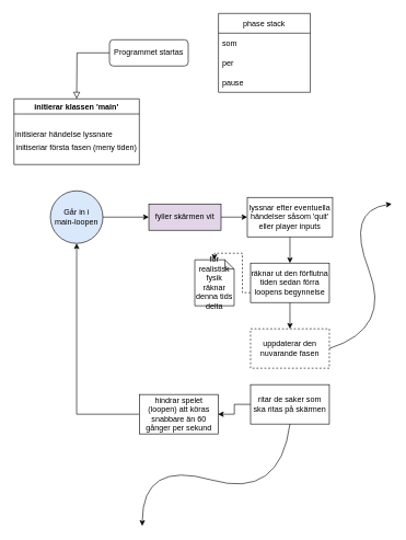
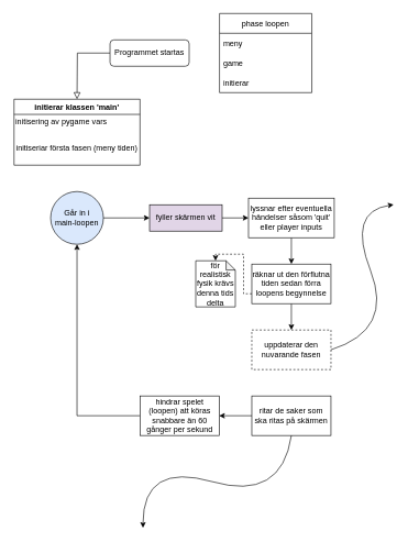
  <mxCell id="0" />
  <mxCell id="1" parent="0" />
  <mxCell id="2" value="" style="rounded=0;html=1;jettySize=auto;orthogonalLoop=1;fontSize=11;endArrow=block;endFill=0;endSize=8;strokeWidth=1;shadow=0;labelBackgroundColor=none;edgeStyle=orthogonalEdgeStyle;" parent="1" source="3" edge="1"><mxGeometry relative="1" as="geometry"><mxPoint x="116" y="150" as="targetPoint" /></mxGeometry></mxCell>
  <mxCell id="3" value="Programmet startas" style="rounded=1;whiteSpace=wrap;html=1;fontSize=12;glass=0;strokeWidth=1;shadow=0;" parent="1" vertex="1"><mxGeometry x="166" y="60" width="120" height="40" as="geometry" /></mxCell>
  <mxCell id="4" value="initierar klassen 'main'" style="swimlane;startSize=23;" vertex="1" parent="1"><mxGeometry x="20.5" y="150" width="191" height="100" as="geometry" /></mxCell>
- <mxCell id="6" value="initisierar händelse lyssnare" style="text;html=1;align=left;verticalAlign=middle;resizable=0;points=[];autosize=1;strokeColor=none;fillColor=none;" vertex="1" parent="4"><mxGeometry y="45" width="160" height="20" as="geometry" /></mxCell>
+ <mxCell id="5" value="initisering av pygame vars" style="text;html=1;align=left;verticalAlign=middle;resizable=0;points=[];autosize=1;strokeColor=none;fillColor=none;" vertex="1" parent="4"><mxGeometry y="25" width="150" height="20" as="geometry" /></mxCell>
  <mxCell id="7" value="initiseriar första fasen (meny tiden)" style="text;html=1;align=left;verticalAlign=middle;resizable=0;points=[];autosize=1;strokeColor=none;fillColor=none;" vertex="1" parent="4"><mxGeometry x="1" y="65" width="200" height="20" as="geometry" /></mxCell>
  <mxCell id="8" style="edgeStyle=orthogonalEdgeStyle;rounded=0;orthogonalLoop=1;jettySize=auto;html=1;exitX=1;exitY=0.5;exitDx=0;exitDy=0;" edge="1" parent="1" source="9"><mxGeometry relative="1" as="geometry"><mxPoint x="226" y="330" as="targetPoint" /></mxGeometry></mxCell>
  <mxCell id="9" value="Går in i&lt;br&gt;main-loopen" style="ellipse;whiteSpace=wrap;html=1;aspect=fixed;align=center;fillColor=#dae8fc;" vertex="1" parent="1"><mxGeometry x="76" y="290" width="80" height="80" as="geometry" /></mxCell>
  <mxCell id="10" style="edgeStyle=orthogonalEdgeStyle;rounded=0;orthogonalLoop=1;jettySize=auto;html=1;exitX=1;exitY=0.5;exitDx=0;exitDy=0;" edge="1" parent="1" source="11" target="13"><mxGeometry relative="1" as="geometry"><mxPoint x="386" y="330.103" as="targetPoint" /></mxGeometry></mxCell>
  <mxCell id="11" value="fyller skärmen vit" style="rounded=0;whiteSpace=wrap;html=1;align=center;fillColor=#e1d5e7;" vertex="1" parent="1"><mxGeometry x="226" y="310" width="110" height="40" as="geometry" /></mxCell>
  <mxCell id="12" style="edgeStyle=orthogonalEdgeStyle;rounded=0;orthogonalLoop=1;jettySize=auto;html=1;exitX=0.5;exitY=1;exitDx=0;exitDy=0;" edge="1" parent="1" source="13" target="15"><mxGeometry relative="1" as="geometry"><mxPoint x="546" y="330.103" as="targetPoint" /></mxGeometry></mxCell>
  <mxCell id="13" value="lyssnar efter eventuella händelser såsom 'quit' eller player inputs" style="rounded=0;whiteSpace=wrap;html=1;align=center;" vertex="1" parent="1"><mxGeometry x="376" y="300" width="130" height="60" as="geometry" /></mxCell>
  <mxCell id="14" style="edgeStyle=orthogonalEdgeStyle;rounded=0;orthogonalLoop=1;jettySize=auto;html=1;exitX=0.5;exitY=1;exitDx=0;exitDy=0;entryX=0.5;entryY=0;entryDx=0;entryDy=0;" edge="1" parent="1" source="15" target="18"><mxGeometry relative="1" as="geometry"><mxPoint x="606" y="520" as="targetPoint" /></mxGeometry></mxCell>
  <mxCell id="15" value="räknar ut den förflutna tiden sedan förra loopens begynnelse" style="rounded=0;whiteSpace=wrap;html=1;align=center;" vertex="1" parent="1"><mxGeometry x="381" y="400.003" width="120" height="60" as="geometry" /></mxCell>
  <mxCell id="16" value="" style="endArrow=classic;html=1;rounded=0;exitX=0;exitY=0.75;exitDx=0;exitDy=0;entryX=0.5;entryY=0;entryDx=0;entryDy=0;entryPerimeter=0;edgeStyle=orthogonalEdgeStyle;dashed=1;" edge="1" parent="1" source="15" target="17"><mxGeometry width="50" height="50" relative="1" as="geometry"><mxPoint x="496" y="430" as="sourcePoint" /><mxPoint x="486" y="400" as="targetPoint" /></mxGeometry></mxCell>
- <mxCell id="17" value="&lt;span&gt;för realistisk fysik räknar denna tids delta&lt;/span&gt;" style="shape=note;whiteSpace=wrap;html=1;backgroundOutline=1;darkOpacity=0.05;align=center;size=14;" vertex="1" parent="1"><mxGeometry x="296" y="395" width="60" height="70" as="geometry" /></mxCell>
+ <mxCell id="17" value="&lt;span&gt;för realistisk fysik krävs denna tids delta&lt;/span&gt;" style="shape=note;whiteSpace=wrap;html=1;backgroundOutline=1;darkOpacity=0.05;align=center;size=14;" vertex="1" parent="1"><mxGeometry x="296" y="395" width="60" height="70" as="geometry" /></mxCell>
  <mxCell id="18" value="uppdaterar den nuvarande fasen" style="rounded=0;whiteSpace=wrap;html=1;align=center;dashed=1;" vertex="1" parent="1"><mxGeometry x="381" y="500" width="120" height="60" as="geometry" /></mxCell>
  <mxCell id="19" value="" style="edgeStyle=orthogonalEdgeStyle;rounded=0;orthogonalLoop=1;jettySize=auto;html=1;" edge="1" parent="1" source="20" target="23"><mxGeometry relative="1" as="geometry" /></mxCell>
- <mxCell id="20" value="ritar de saker som ska ritas på skärmen" style="rounded=0;whiteSpace=wrap;html=1;align=center;" vertex="1" parent="1"><mxGeometry x="381" y="585" width="120" height="60" as="geometry" /></mxCell>
+ <mxCell id="20" value="ritar de saker som ska ritas på skärmen" style="rounded=0;whiteSpace=wrap;html=1;align=center;" vertex="1" parent="1"><mxGeometry x="381" y="600" width="120" height="60" as="geometry" /></mxCell>
  <mxCell id="21" value="" style="curved=1;endArrow=classic;html=1;rounded=0;exitX=1;exitY=0.5;exitDx=0;exitDy=0;" edge="1" parent="1" source="18"><mxGeometry width="50" height="50" relative="1" as="geometry"><mxPoint x="556" y="550" as="sourcePoint" /><mxPoint x="596" y="310" as="targetPoint" /><Array as="points"><mxPoint x="596" y="500" /><mxPoint x="526" y="320" /></Array></mxGeometry></mxCell>
  <mxCell id="22" style="edgeStyle=orthogonalEdgeStyle;rounded=0;orthogonalLoop=1;jettySize=auto;html=1;exitX=0;exitY=0.5;exitDx=0;exitDy=0;entryX=0.5;entryY=1;entryDx=0;entryDy=0;" edge="1" parent="1" source="23" target="9"><mxGeometry relative="1" as="geometry" /></mxCell>
  <mxCell id="23" value="hindrar spelet (loopen) att köras snabbare än 60 gånger per sekund" style="whiteSpace=wrap;html=1;rounded=0;" vertex="1" parent="1"><mxGeometry x="211.5" y="600" width="120" height="60" as="geometry" /></mxCell>
  <mxCell id="24" value="" style="curved=1;endArrow=classic;html=1;rounded=0;exitX=0.5;exitY=1;exitDx=0;exitDy=0;" edge="1" parent="1" source="20"><mxGeometry width="50" height="50" relative="1" as="geometry"><mxPoint x="426" y="620" as="sourcePoint" /><mxPoint x="216" y="800" as="targetPoint" /><Array as="points"><mxPoint x="426" y="760" /><mxPoint x="216" y="700" /></Array></mxGeometry></mxCell>
- <mxCell id="25" value="phase stack" style="swimlane;fontStyle=0;childLayout=stackLayout;horizontal=1;startSize=30;horizontalStack=0;resizeParent=1;resizeParentMax=0;resizeLast=0;collapsible=1;marginBottom=0;align=center;" vertex="1" parent="1"><mxGeometry x="332" y="20" width="140" height="120" as="geometry" /></mxCell>
- <mxCell id="26" value="som" style="text;strokeColor=none;fillColor=none;align=left;verticalAlign=middle;spacingLeft=4;spacingRight=4;overflow=hidden;points=[[0,0.5],[1,0.5]];portConstraint=eastwest;rotatable=0;" vertex="1" parent="25"><mxGeometry y="30" width="140" height="30" as="geometry" /></mxCell>
- <mxCell id="27" value="per" style="text;strokeColor=none;fillColor=none;align=left;verticalAlign=middle;spacingLeft=4;spacingRight=4;overflow=hidden;points=[[0,0.5],[1,0.5]];portConstraint=eastwest;rotatable=0;" vertex="1" parent="25"><mxGeometry y="60" width="140" height="30" as="geometry" /></mxCell>
- <mxCell id="28" value="pause" style="text;strokeColor=none;fillColor=none;align=left;verticalAlign=middle;spacingLeft=4;spacingRight=4;overflow=hidden;points=[[0,0.5],[1,0.5]];portConstraint=eastwest;rotatable=0;" vertex="1" parent="25"><mxGeometry y="90" width="140" height="30" as="geometry" /></mxCell>
+ <mxCell id="25" value="phase loopen" style="swimlane;fontStyle=0;childLayout=stackLayout;horizontal=1;startSize=30;horizontalStack=0;resizeParent=1;resizeParentMax=0;resizeLast=0;collapsible=1;marginBottom=0;align=center;" vertex="1" parent="1"><mxGeometry x="332" y="20" width="140" height="120" as="geometry" /></mxCell>
+ <mxCell id="26" value="meny" style="text;strokeColor=none;fillColor=none;align=left;verticalAlign=middle;spacingLeft=4;spacingRight=4;overflow=hidden;points=[[0,0.5],[1,0.5]];portConstraint=eastwest;rotatable=0;" vertex="1" parent="25"><mxGeometry y="30" width="140" height="30" as="geometry" /></mxCell>
+ <mxCell id="27" value="game" style="text;strokeColor=none;fillColor=none;align=left;verticalAlign=middle;spacingLeft=4;spacingRight=4;overflow=hidden;points=[[0,0.5],[1,0.5]];portConstraint=eastwest;rotatable=0;" vertex="1" parent="25"><mxGeometry y="60" width="140" height="30" as="geometry" /></mxCell>
+ <mxCell id="28" value="initierar" style="text;strokeColor=none;fillColor=none;align=left;verticalAlign=middle;spacingLeft=4;spacingRight=4;overflow=hidden;points=[[0,0.5],[1,0.5]];portConstraint=eastwest;rotatable=0;" vertex="1" parent="25"><mxGeometry y="90" width="140" height="30" as="geometry" /></mxCell>
